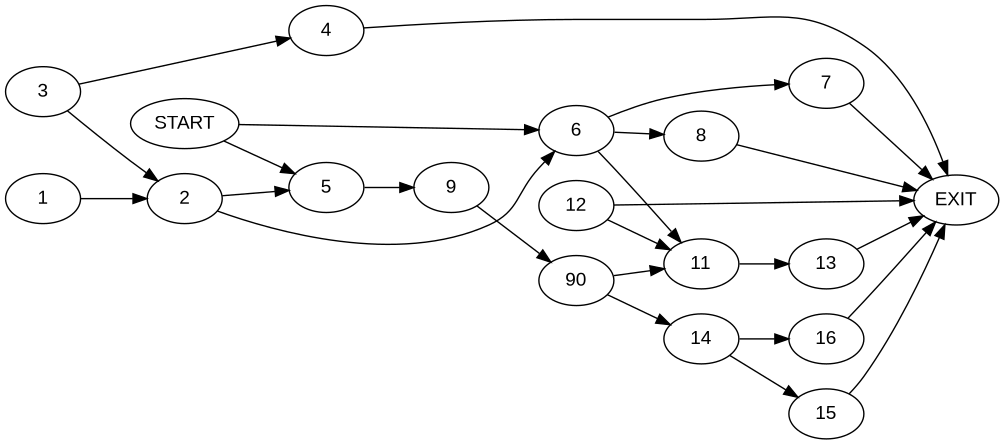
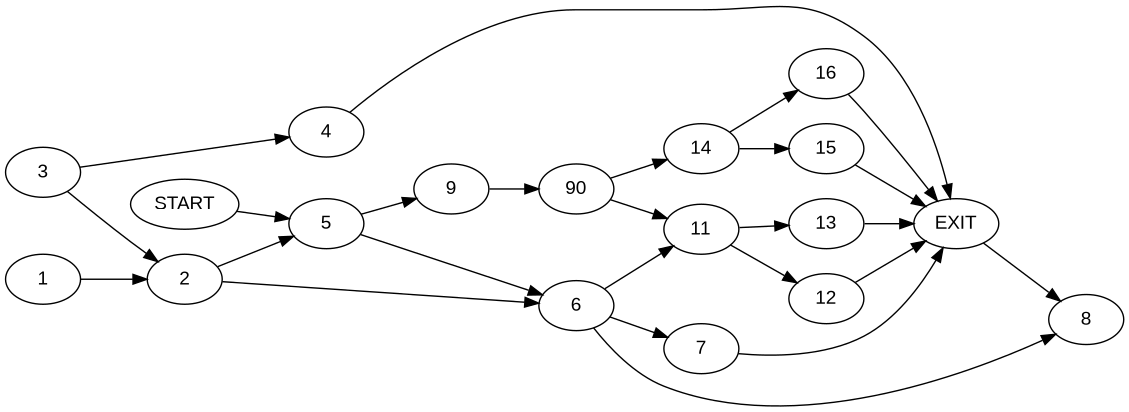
  digraph {
    fontname="Liberation Sans"
    rankdir=LR
    node [fontname="Liberation Sans"]
    edge [fontname="Liberation Sans"]
    n1 [label=START]
    5
    1
    2
    n5 [label=EXIT]
    6
    3
    4
    9
    7
    8
    11
    n13 [label=90]
    14
    12
    13
    15
    16
    n1 -> 5
-   n1 -> 6
+   5 -> 6
    5 -> 9
    1 -> 2
    2 -> 5
    2 -> 6
    6 -> 7
    6 -> 8
    6 -> 11
    3 -> 2
    3 -> 4
    4 -> n5
    9 -> n13
    7 -> n5
-   8 -> n5
-   12 -> 11
+   n5 -> 8
+   11 -> 12
    11 -> 13
    n13 -> 11
    n13 -> 14
    14 -> 15
    14 -> 16
    12 -> n5
    13 -> n5
    15 -> n5
    16 -> n5
  }
